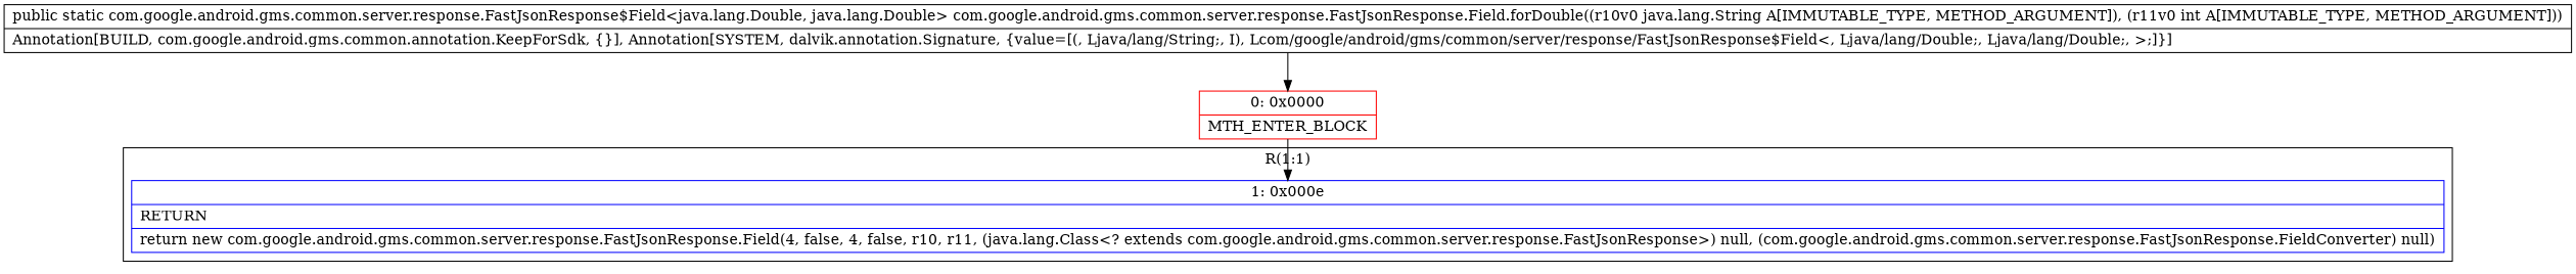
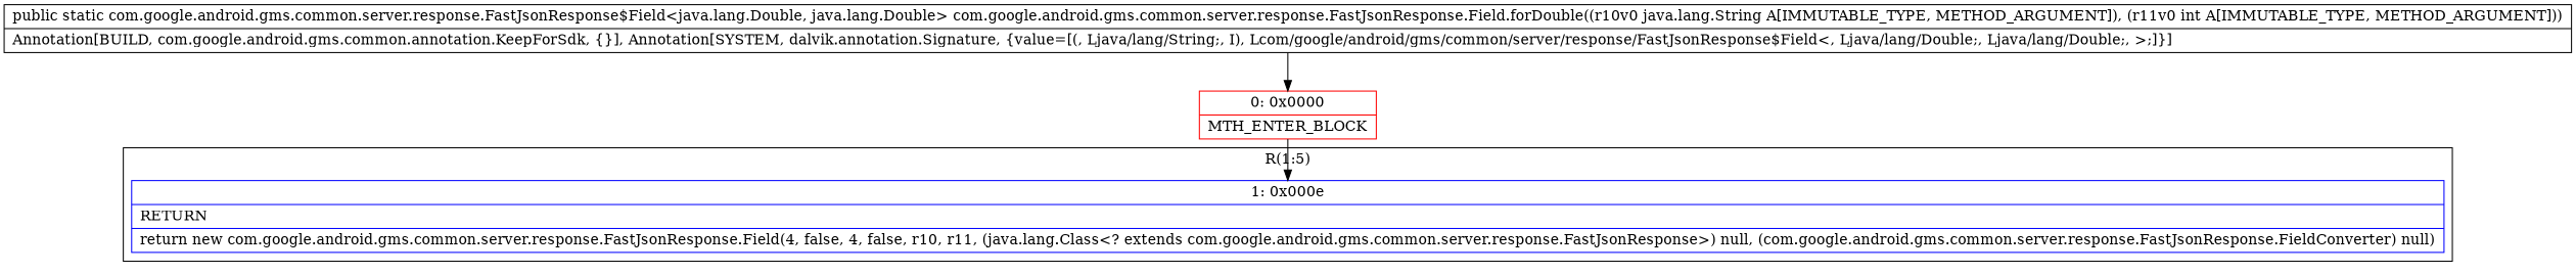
  digraph {
    node [shape=record]
    n1 [color=blue label="{1\:\ 0x000e|RETURN\l|return new com.google.android.gms.common.server.response.FastJsonResponse.Field(4, false, 4, false, r10, r11, (java.lang.Class\<? extends com.google.android.gms.common.server.response.FastJsonResponse\>) null, (com.google.android.gms.common.server.response.FastJsonResponse.FieldConverter) null)\l}"]
    n2 [color=red label="{0\:\ 0x0000|MTH_ENTER_BLOCK\l}"]
    n3 [label="{public static com.google.android.gms.common.server.response.FastJsonResponse$Field\<java.lang.Double, java.lang.Double\> com.google.android.gms.common.server.response.FastJsonResponse.Field.forDouble((r10v0 java.lang.String A[IMMUTABLE_TYPE, METHOD_ARGUMENT]), (r11v0 int A[IMMUTABLE_TYPE, METHOD_ARGUMENT]))  | Annotation[BUILD, com.google.android.gms.common.annotation.KeepForSdk, \{\}], Annotation[SYSTEM, dalvik.annotation.Signature, \{value=[(, Ljava\/lang\/String;, I), Lcom\/google\/android\/gms\/common\/server\/response\/FastJsonResponse$Field\<, Ljava\/lang\/Double;, Ljava\/lang\/Double;, \>;]\}]\l}"]
    subgraph cluster_1 {
-     label="R(1:1)"
+     label="R(1:5)"
      n1
    }
    n2 -> n1
    n3 -> n2
  }
